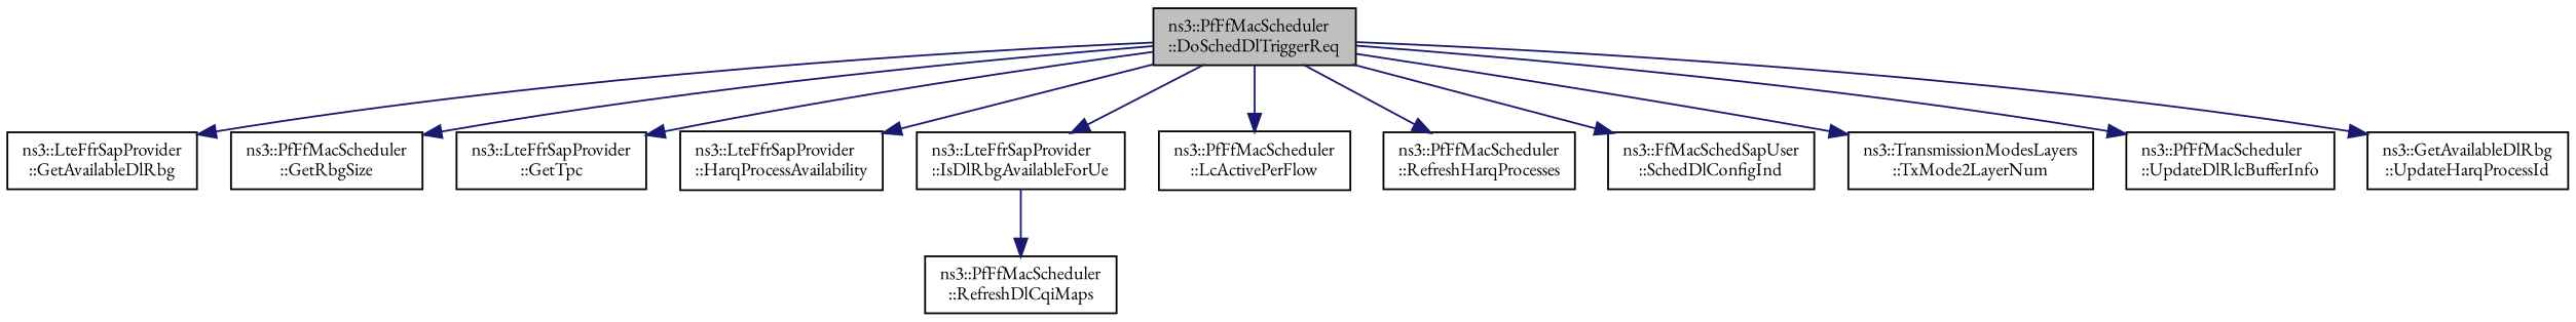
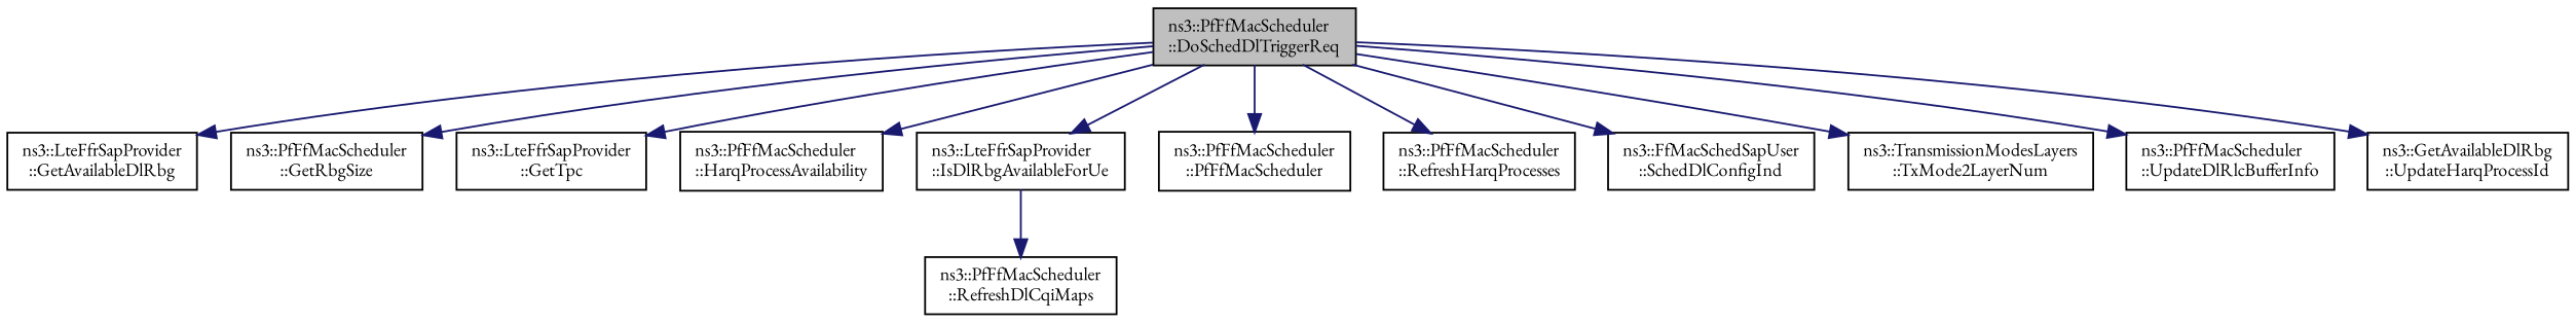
  digraph {
    fontname="EB Garamond"
    rankdir=TB
    node [color=black fillcolor=white fontname="EB Garamond" fontsize=10 shape=record style=filled]
    edge [color=midnightblue fontname="EB Garamond" fontsize=10 labelfontname=Helvetica labelfontsize=10 style=solid]
    n1 [fillcolor=grey75 fontcolor=black height=0.2 label="ns3::PfFfMacScheduler\l::DoSchedDlTriggerReq" width=0.4]
    n2 [height=0.2 label="ns3::LteFfrSapProvider\l::GetAvailableDlRbg" width=0.4]
    n3 [height=0.2 label="ns3::PfFfMacScheduler\l::GetRbgSize" width=0.4]
    n4 [height=0.2 label="ns3::LteFfrSapProvider\l::GetTpc" width=0.4]
-   n5 [height=0.2 label="ns3::LteFfrSapProvider\l::HarqProcessAvailability" width=0.4]
+   n5 [height=0.2 label="ns3::PfFfMacScheduler\l::HarqProcessAvailability" width=0.4]
    n6 [height=0.2 label="ns3::LteFfrSapProvider\l::IsDlRbgAvailableForUe" width=0.4]
-   n7 [height=0.2 label="ns3::PfFfMacScheduler\l::LcActivePerFlow" width=0.4]
+   n7 [height=0.2 label="ns3::PfFfMacScheduler\l::PfFfMacScheduler" width=0.4]
    n8 [height=0.2 label="ns3::PfFfMacScheduler\l::RefreshHarqProcesses" width=0.4]
    n9 [height=0.2 label="ns3::FfMacSchedSapUser\l::SchedDlConfigInd" width=0.4]
    n10 [height=0.2 label="ns3::TransmissionModesLayers\l::TxMode2LayerNum" width=0.4]
    n11 [height=0.2 label="ns3::PfFfMacScheduler\l::UpdateDlRlcBufferInfo" width=0.4]
    n12 [height=0.2 label="ns3::GetAvailableDlRbg\l::UpdateHarqProcessId" width=0.4]
    n13 [height=0.2 label="ns3::PfFfMacScheduler\l::RefreshDlCqiMaps" width=0.4]
    n1 -> n2
    n1 -> n3
    n1 -> n4
    n1 -> n5
    n1 -> n6
    n1 -> n7
    n1 -> n8
    n1 -> n9
    n1 -> n10
    n1 -> n11
    n1 -> n12
    n6 -> n13
  }
